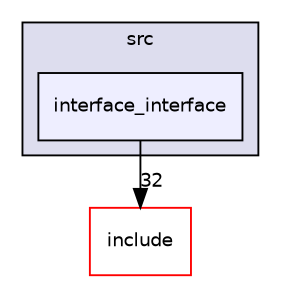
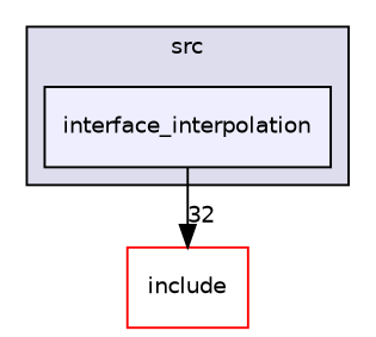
  digraph {
    compound=true
    node [fontname=Helvetica fontsize=10 shape=box style=filled]
-   n1 [fillcolor="#eeeeff" label=interface_interface pencolor=black]
+   n1 [fillcolor="#eeeeff" label=interface_interpolation pencolor=black]
    n2 [color=red fillcolor=white label=include]
    subgraph cluster_1 {
      bgcolor="#ddddee"
      fontname=Helvetica
      fontsize=10
      label=src
      pencolor=black
      n1
    }
    n1 -> n2 [headlabel=32 labeldistance=1.5 labelfontname=Helvetica labelfontsize=10]
  }
